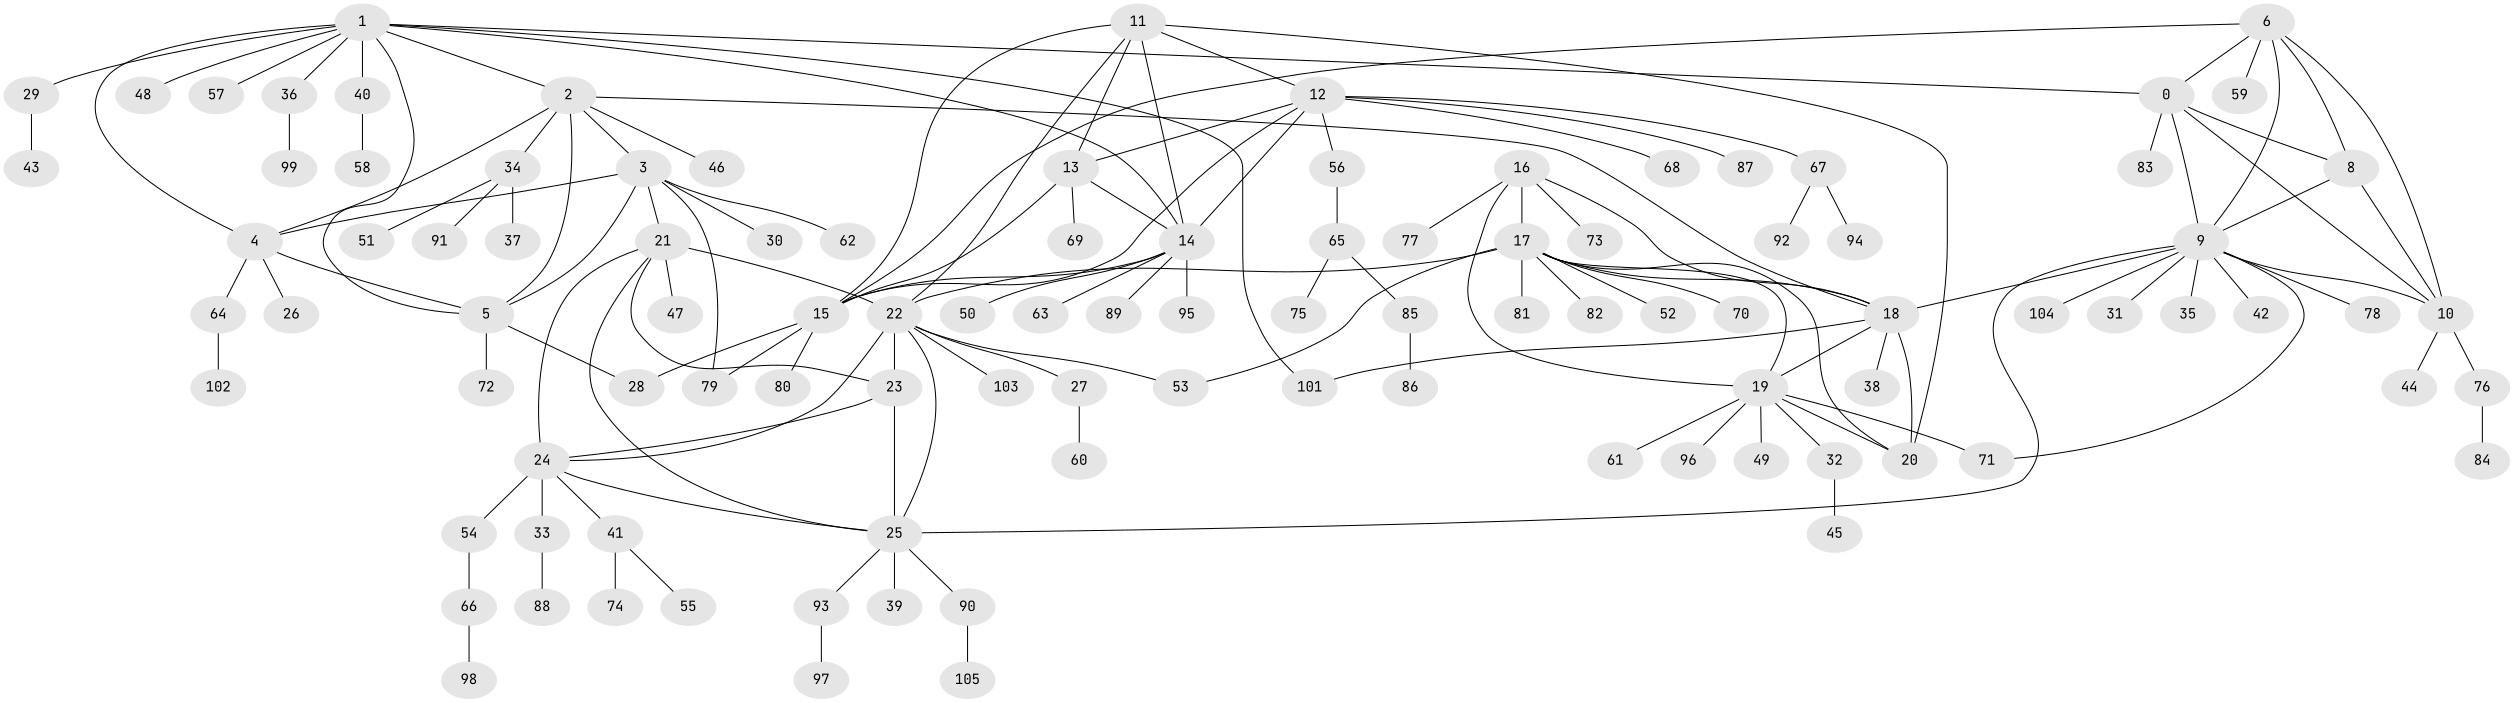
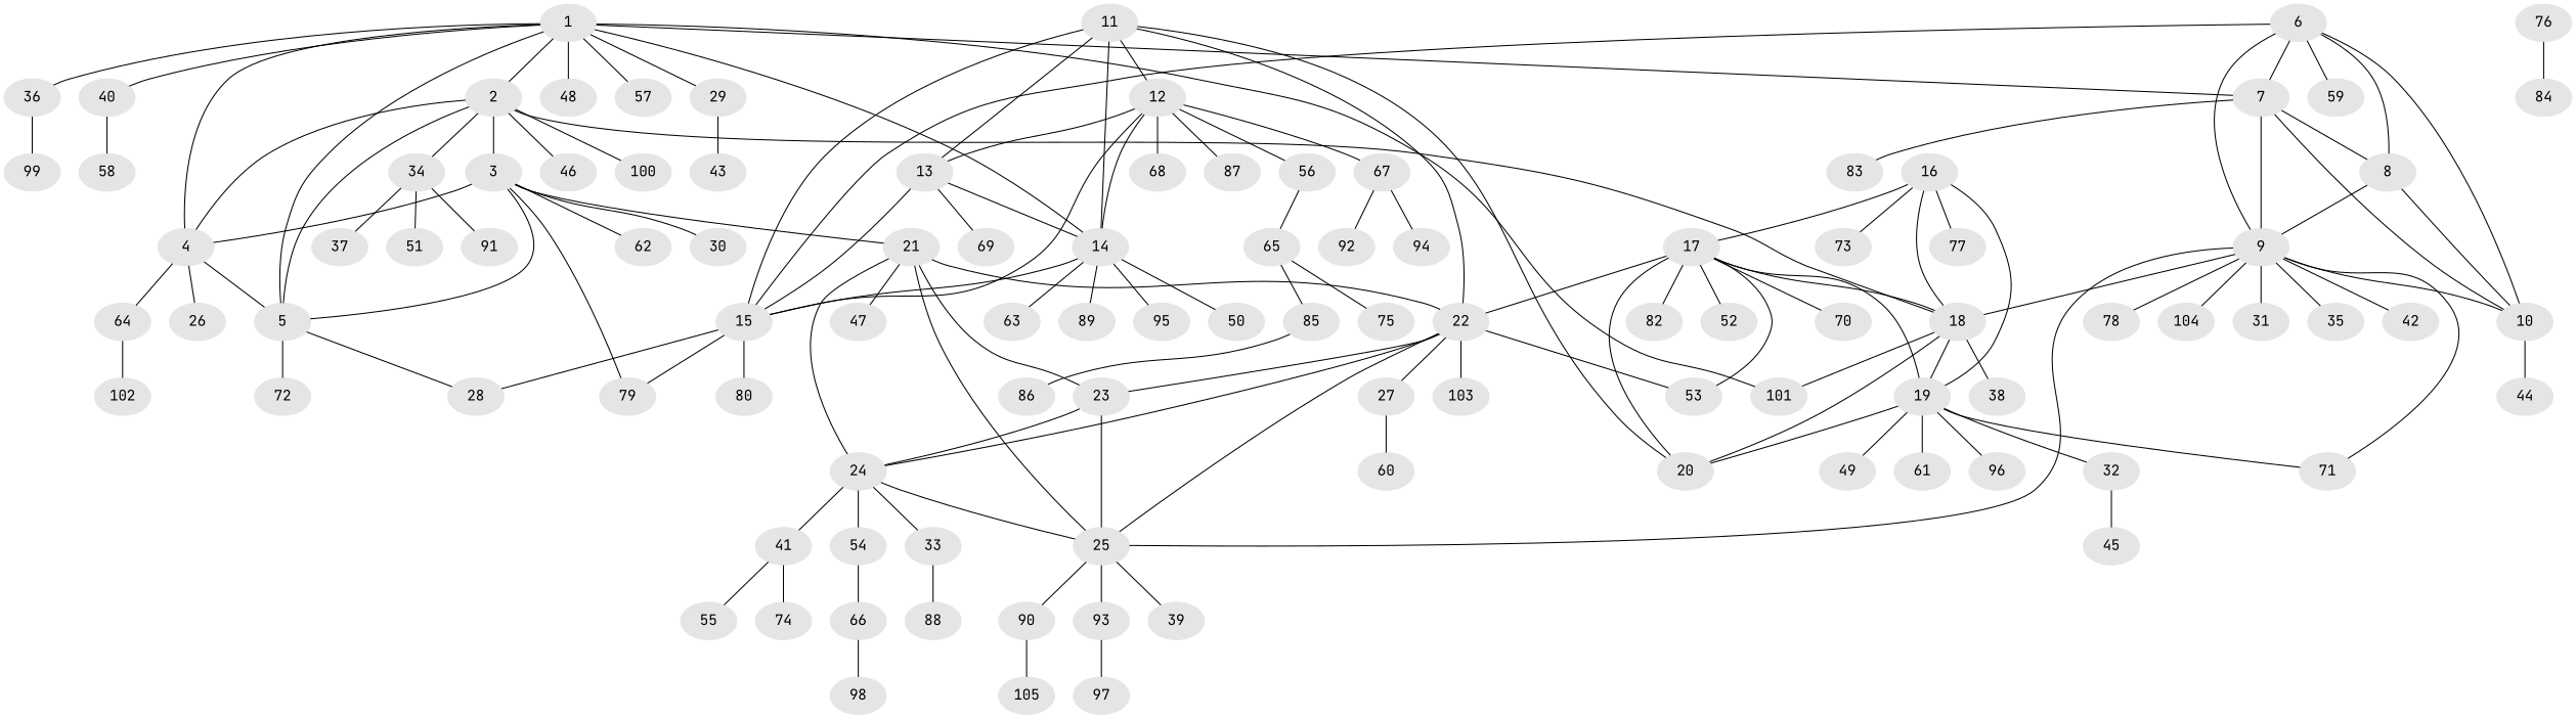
  graph {
    fontname="JetBrains Mono"
    node [color=gray90 fontname="JetBrains Mono" style=filled]
    edge [fontname="JetBrains Mono"]
    1
    2
    4
    5
-   7 [label=0]
+   7
    14
    29
    36
    40
    48
    57
    101
    3
    18
    34
    46
+   100
    21
    30
    62
    79
    26
    64
    28
    72
    8
    9
    10
    83
    15
    50
    63
    89
    95
    43
    99
    58
    20
    19
    38
    37
    51
    91
    25
    22
    23
    24
    47
    102
    6
    59
    31
    35
    42
    71
    78
    104
    44
    76
    80
    39
    90
    93
    84
    11
    12
    13
    56
    67
    68
    87
    69
    53
    27
    103
    65
    92
    94
    16
    17
    73
    77
    52
    70
-   81
    82
    32
    49
    61
    96
    45
    33
    41
    54
    60
    88
    55
    74
    66
    105
    97
    98
    75
    85
    86
    1 -- 2
    1 -- 4
    1 -- 5
    1 -- 7
    1 -- 14
    1 -- 29
    1 -- 36
    1 -- 40
    1 -- 48
    1 -- 57
    1 -- 101
    2 -- 4
    2 -- 5
    2 -- 3
    2 -- 18
    2 -- 34
    2 -- 46
+   2 -- 100
    4 -- 5
    4 -- 26
    4 -- 64
    5 -- 28
    5 -- 72
    7 -- 8
    7 -- 9
    7 -- 10
    7 -- 83
    14 -- 15
    14 -- 50
    14 -- 63
    14 -- 89
    14 -- 95
    29 -- 43
    36 -- 99
    40 -- 58
    3 -- 4
    3 -- 5
    3 -- 21
    3 -- 30
    3 -- 62
    3 -- 79
    18 -- 101
    18 -- 20
    18 -- 19
    18 -- 38
    34 -- 37
    34 -- 51
    34 -- 91
    21 -- 25
    21 -- 22
    21 -- 23
    21 -- 24
    21 -- 47
    64 -- 102
    8 -- 9
    8 -- 10
    9 -- 18
    9 -- 10
    9 -- 25
    9 -- 31
    9 -- 35
    9 -- 42
    9 -- 71
    9 -- 78
    9 -- 104
    10 -- 44
-   10 -- 76
    15 -- 79
    15 -- 28
    15 -- 80
    19 -- 20
    19 -- 71
    19 -- 32
    19 -- 49
    19 -- 61
    19 -- 96
    25 -- 39
    25 -- 90
    25 -- 93
    22 -- 25
    22 -- 23
    22 -- 24
    22 -- 53
    22 -- 27
    22 -- 103
    23 -- 25
    23 -- 24
    24 -- 25
    24 -- 33
    24 -- 41
    24 -- 54
    6 -- 7
    6 -- 8
    6 -- 9
    6 -- 10
    6 -- 15
    6 -- 59
    76 -- 84
    90 -- 105
    93 -- 97
    11 -- 14
    11 -- 15
    11 -- 20
    11 -- 22
    11 -- 12
    11 -- 13
    12 -- 14
    12 -- 15
    12 -- 13
    12 -- 56
    12 -- 67
    12 -- 68
    12 -- 87
    13 -- 14
    13 -- 15
    13 -- 69
    56 -- 65
    67 -- 92
    67 -- 94
    27 -- 60
    65 -- 75
    65 -- 85
    16 -- 18
    16 -- 19
    16 -- 17
    16 -- 73
    16 -- 77
    17 -- 18
    17 -- 20
    17 -- 19
    17 -- 22
    17 -- 53
    17 -- 52
    17 -- 70
-   17 -- 81
    17 -- 82
    32 -- 45
    33 -- 88
    41 -- 55
    41 -- 74
    54 -- 66
    66 -- 98
    85 -- 86
  }
